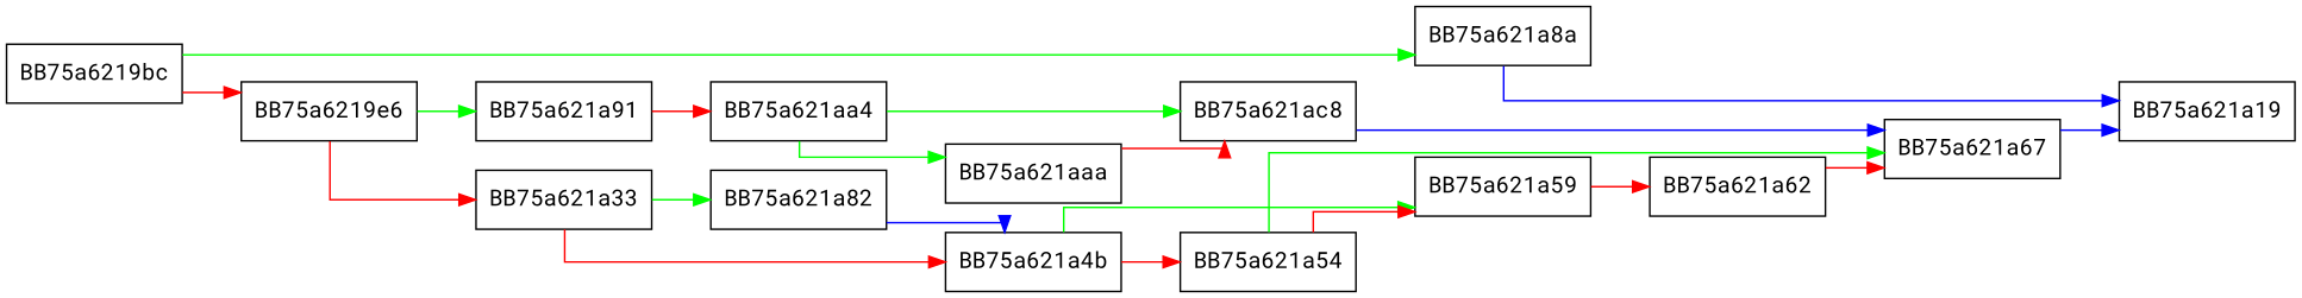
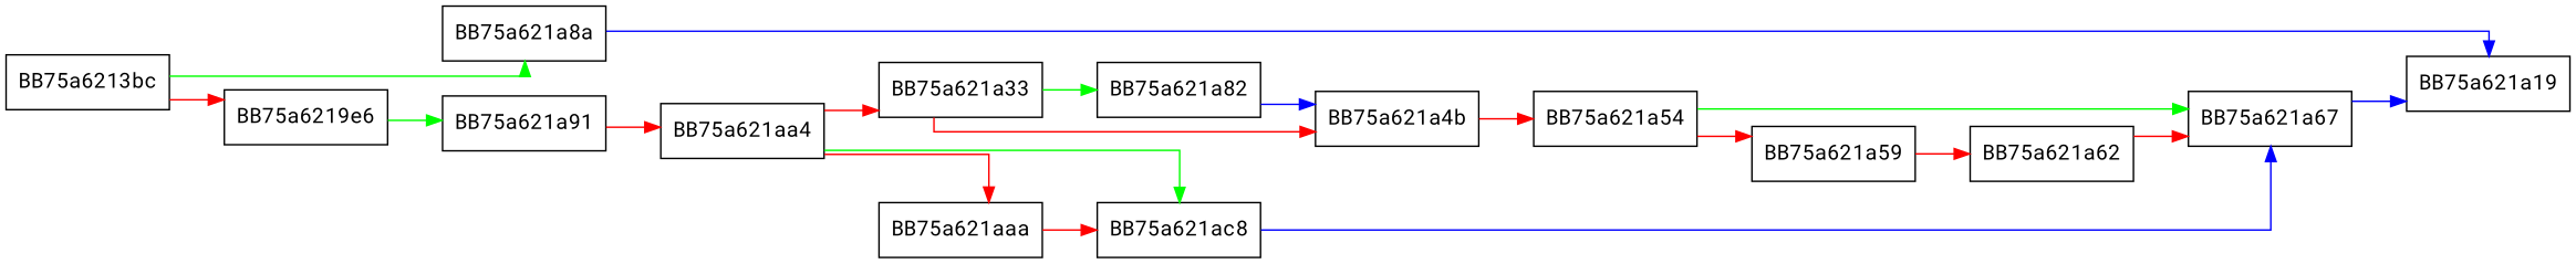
  digraph {
    fontname="Roboto Mono"
    rankdir=LR
    splines=ortho
    node [fontname="Roboto Mono" shape=box]
    edge [color=red fontname="Roboto Mono"]
-   BB75a6219bc
+   BB75a6219bc [label=BB75a6213bc]
    BB75a621a8a
    BB75a6219e6
    n4 [label=BB75a621a19]
    BB75a621a91
    BB75a621a33
    BB75a621aa4
    BB75a621a82
    BB75a621a4b
    BB75a621ac8
    BB75a621a67
    BB75a621aaa
    BB75a621a59
    BB75a621a54
    BB75a621a62
    BB75a6219bc -> BB75a621a8a [color=green]
    BB75a6219bc -> BB75a6219e6
    BB75a621a8a -> n4 [color=blue]
    BB75a6219e6 -> BB75a621a91 [color=green]
-   BB75a6219e6 -> BB75a621a33
+   BB75a621aa4 -> BB75a621a33
    BB75a621a91 -> BB75a621aa4
    BB75a621a33 -> BB75a621a82 [color=green]
    BB75a621a33 -> BB75a621a4b
    BB75a621aa4 -> BB75a621ac8 [color=green]
-   BB75a621aa4 -> BB75a621aaa [color=green]
+   BB75a621aa4 -> BB75a621aaa
    BB75a621a82 -> BB75a621a4b [color=blue]
-   BB75a621a4b -> BB75a621a59 [color=green]
    BB75a621a4b -> BB75a621a54
    BB75a621ac8 -> BB75a621a67 [color=blue]
    BB75a621a67 -> n4 [color=blue]
    BB75a621aaa -> BB75a621ac8
    BB75a621a59 -> BB75a621a62
    BB75a621a54 -> BB75a621a67 [color=green]
    BB75a621a54 -> BB75a621a59
    BB75a621a62 -> BB75a621a67
  }
